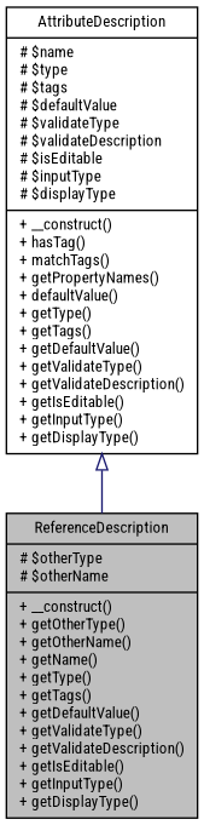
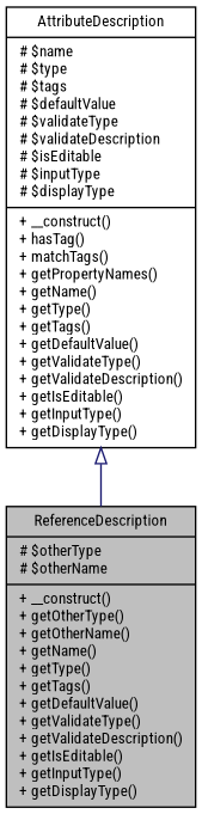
  digraph {
    fontname="Roboto Condensed"
    node [color=black fontname="Roboto Condensed" fontsize=10 shape=record style=filled]
    n1 [fillcolor=grey75 fontcolor=black height=0.2 label="{ReferenceDescription\n|# $otherType\l# $otherName\l|+ __construct()\l+ getOtherType()\l+ getOtherName()\l+ getName()\l+ getType()\l+ getTags()\l+ getDefaultValue()\l+ getValidateType()\l+ getValidateDescription()\l+ getIsEditable()\l+ getInputType()\l+ getDisplayType()\l}" width=0.4]
-   n2 [fillcolor=white height=0.2 label="{AttributeDescription\n|# $name\l# $type\l# $tags\l# $defaultValue\l# $validateType\l# $validateDescription\l# $isEditable\l# $inputType\l# $displayType\l|+ __construct()\l+ hasTag()\l+ matchTags()\l+ getPropertyNames()\l+ defaultValue()\l+ getType()\l+ getTags()\l+ getDefaultValue()\l+ getValidateType()\l+ getValidateDescription()\l+ getIsEditable()\l+ getInputType()\l+ getDisplayType()\l}" width=0.4]
+   n2 [fillcolor=white height=0.2 label="{AttributeDescription\n|# $name\l# $type\l# $tags\l# $defaultValue\l# $validateType\l# $validateDescription\l# $isEditable\l# $inputType\l# $displayType\l|+ __construct()\l+ hasTag()\l+ matchTags()\l+ getPropertyNames()\l+ getName()\l+ getType()\l+ getTags()\l+ getDefaultValue()\l+ getValidateType()\l+ getValidateDescription()\l+ getIsEditable()\l+ getInputType()\l+ getDisplayType()\l}" width=0.4]
    n2 -> n1 [arrowtail=onormal color=midnightblue dir=back fontname="Roboto Condensed" fontsize=10 labelfontname=Helvetica labelfontsize=10 style=solid]
  }
